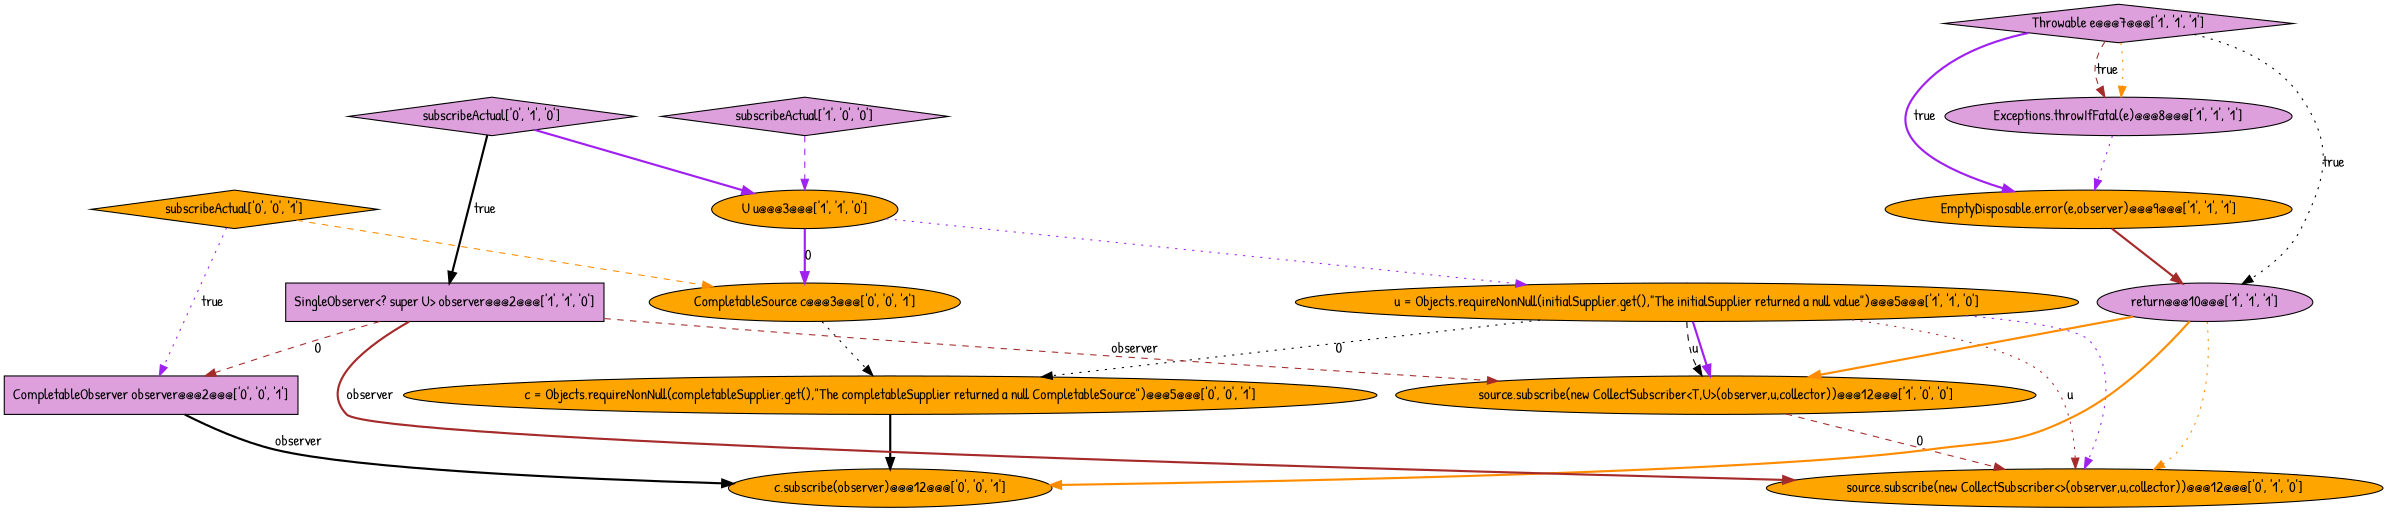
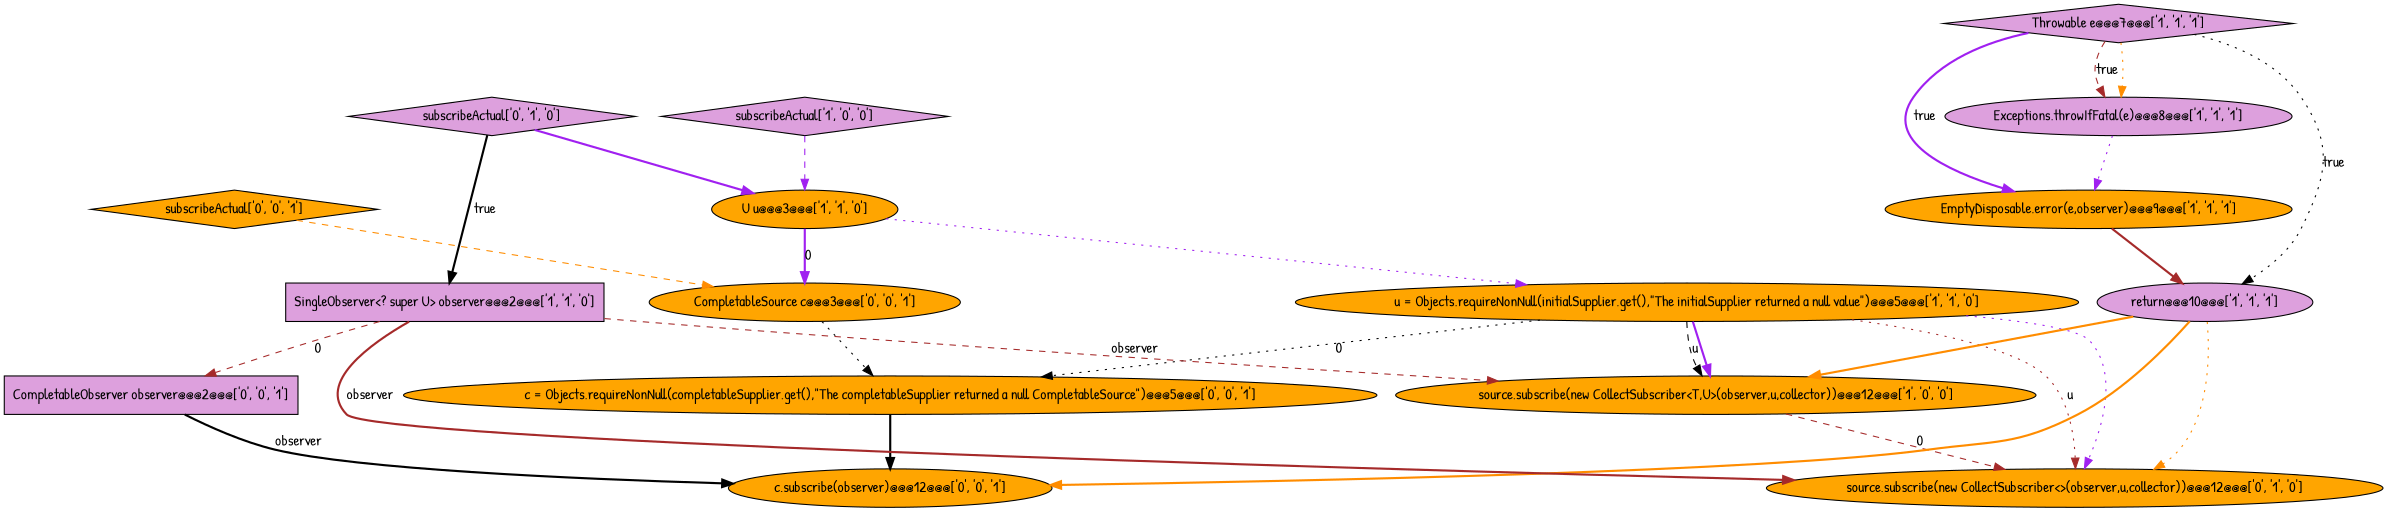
  digraph {
    fontname="Patrick Hand"
    node [fillcolor=orange fontname="Patrick Hand" shape=ellipse style=filled]
    edge [color=purple fontname="Patrick Hand" style=bold]
    n1 [label="subscribeActual['0', '0', '1']" shape=diamond]
    n2 [fillcolor=plum label="CompletableObserver observer@@@2@@@['0', '0', '1']" shape=box]
    n3 [label="CompletableSource c@@@3@@@['0', '0', '1']"]
    n4 [label="c.subscribe(observer)@@@12@@@['0', '0', '1']"]
    n5 [label="c = Objects.requireNonNull(completableSupplier.get(),\"The completableSupplier returned a null CompletableSource\")@@@5@@@['0', '0', '1']"]
    n6 [label="u = Objects.requireNonNull(initialSupplier.get(),\"The initialSupplier returned a null value\")@@@5@@@['1', '1', '0']"]
    n7 [label="source.subscribe(new CollectSubscriber<T,U>(observer,u,collector))@@@12@@@['1', '0', '0']"]
    n8 [label="source.subscribe(new CollectSubscriber<>(observer,u,collector))@@@12@@@['0', '1', '0']"]
    n9 [fillcolor=plum label="Throwable e@@@7@@@['1', '1', '1']" shape=diamond]
    n10 [label="EmptyDisposable.error(e,observer)@@@9@@@['1', '1', '1']"]
    n11 [fillcolor=plum label="Exceptions.throwIfFatal(e)@@@8@@@['1', '1', '1']"]
    n12 [fillcolor=plum label="return@@@10@@@['1', '1', '1']"]
    n13 [fillcolor=plum label="subscribeActual['0', '1', '0']" shape=diamond]
    n14 [label="U u@@@3@@@['1', '1', '0']"]
    n15 [fillcolor=plum label="SingleObserver<? super U> observer@@@2@@@['1', '1', '0']" shape=box]
    n16 [fillcolor=plum label="subscribeActual['1', '0', '0']" shape=diamond]
-   n1 -> n2 [label=true style=dotted]
    n1 -> n3 [color=darkorange style=dashed]
    n2 -> n4 [color=black label=observer]
    n3 -> n5 [color=black style=dotted]
    n5 -> n4 [color=black]
    n6 -> n5 [color=black label=0 style=dotted]
    n6 -> n7 [color=black label=u style=dashed]
    n6 -> n7
    n6 -> n8 [style=dotted]
    n6 -> n8 [color=brown label=u style=dotted]
    n7 -> n8 [color=brown label=0 style=dashed]
    n9 -> n10 [label=true]
    n9 -> n11 [color=darkorange style=dotted]
    n9 -> n11 [color=brown label=true style=dashed]
    n9 -> n12 [color=black label=true style=dotted]
    n10 -> n12 [color=brown]
    n11 -> n10 [style=dotted]
    n12 -> n4 [color=darkorange]
    n12 -> n7 [color=darkorange]
    n12 -> n8 [color=darkorange style=dotted]
    n13 -> n14
    n13 -> n15 [color=black label=true]
    n14 -> n3 [label=0]
    n14 -> n6 [style=dotted]
    n15 -> n2 [color=brown label=0 style=dashed]
    n15 -> n7 [color=brown label=observer style=dashed]
    n15 -> n8 [color=brown label=observer]
    n16 -> n14 [style=dashed]
  }
